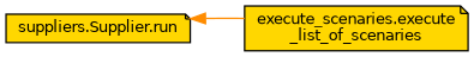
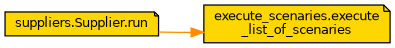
  digraph {
    rankdir=RL
    node [color=black fillcolor=gold fontname=Helvetica fontsize=10 shape=note style=filled]
    n1 [fontcolor=black height=0.2 label="execute_scenaries.execute\l_list_of_scenaries" width=0.4]
    n2 [height=0.2 label="suppliers.Supplier.run" width=0.4]
-   n2 -> n1 [color=darkorange dir=back fontname=Helvetica fontsize=10 labelfontname=Helvetica labelfontsize=10 style=solid]
+   n1 -> n2 [color=darkorange dir=back fontname=Helvetica fontsize=10 labelfontname=Helvetica labelfontsize=10 style=solid]
  }
